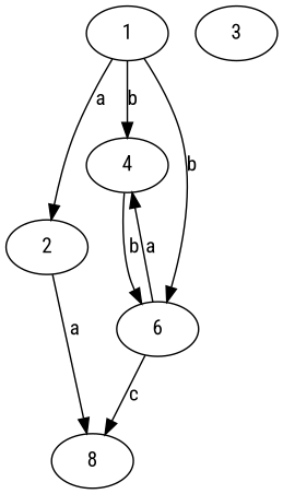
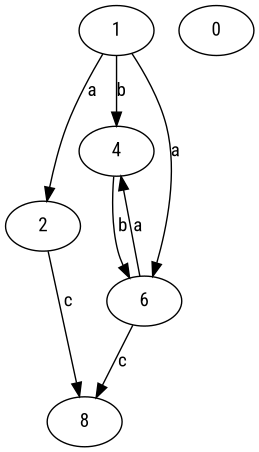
  strict digraph {
    fontname="Roboto Condensed"
    node [fontname="Roboto Condensed"]
    edge [fontname="Roboto Condensed"]
    1
    2
    4
    6
    8
-   0 [label=3]
+   0
    1 -> 2 [label=a]
    1 -> 4 [label=b]
-   1 -> 6 [label=b]
-   2 -> 8 [label=a]
+   1 -> 6 [label=a]
+   2 -> 8 [label=c]
    4 -> 6 [label=b]
    6 -> 4 [label=a]
    6 -> 8 [label=c]
  }
